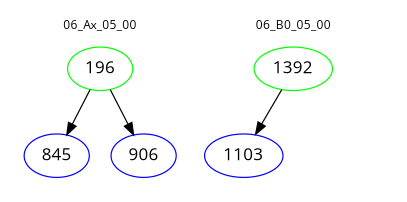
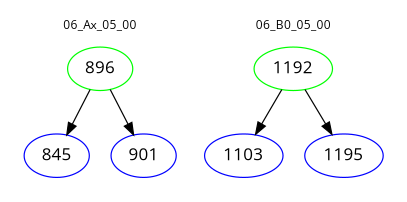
  digraph {
    fontname="Open Sans"
    node [color=blue fontname="Open Sans"]
    edge [color=black fontname="Open Sans"]
-   n1 [color=green label=196]
+   n1 [color=green label=896]
    n2 [label=845]
-   n3 [label=906]
-   n4 [color=green label=1392]
+   n3 [label=901]
+   n4 [color=green label=1192]
    n5 [label=1103]
+   n6 [label=1195]
    subgraph cluster_1 {
      color=white
      fontsize=10
      label="06_Ax_05_00"
      n1
      n2
      n3
    }
    subgraph cluster_2 {
      color=white
      fontsize=10
      label="06_B0_05_00"
      n4
      n5
+     n6
    }
    n1 -> n2
    n1 -> n3
    n4 -> n5
+   n4 -> n6
  }
